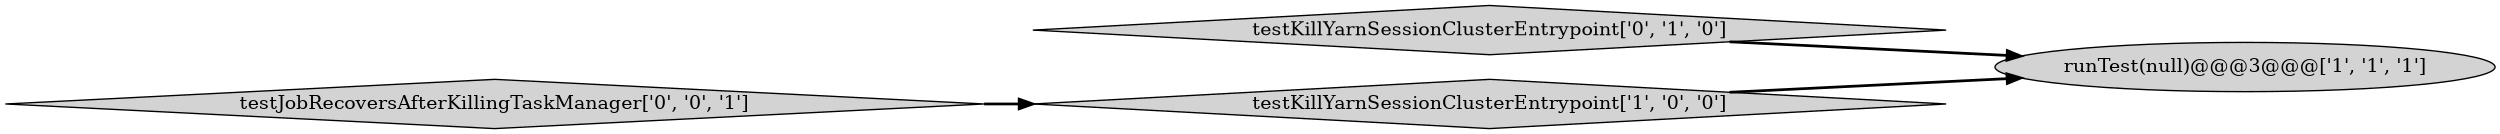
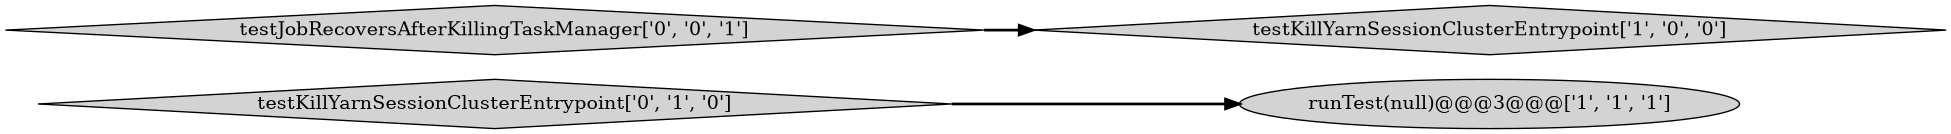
  digraph {
    rankdir=LR
    node [fillcolor=lightgray shape=diamond style=filled]
    edge [style=bold]
    n1 [label="testKillYarnSessionClusterEntrypoint['0', '1', '0']"]
    n2 [label="runTest(null)@@@3@@@['1', '1', '1']" shape=ellipse]
    n3 [label="testKillYarnSessionClusterEntrypoint['1', '0', '0']"]
    n4 [label="testJobRecoversAfterKillingTaskManager['0', '0', '1']"]
    n1 -> n2
-   n3 -> n2
    n4 -> n3
  }
